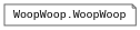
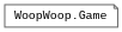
  digraph {
    rankdir=TB
    fontname="Liberation Mono"
-   n1 [color=grey40 fillcolor=white fontname="Liberation Mono" fontsize=10 height=0.2 label="WoopWoop.WoopWoop" shape=note style=filled width=0.4]
+   n1 [color=grey40 fillcolor=white fontname="Liberation Mono" fontsize=10 height=0.2 label="WoopWoop.Game" shape=note style=filled width=0.4]
  }
